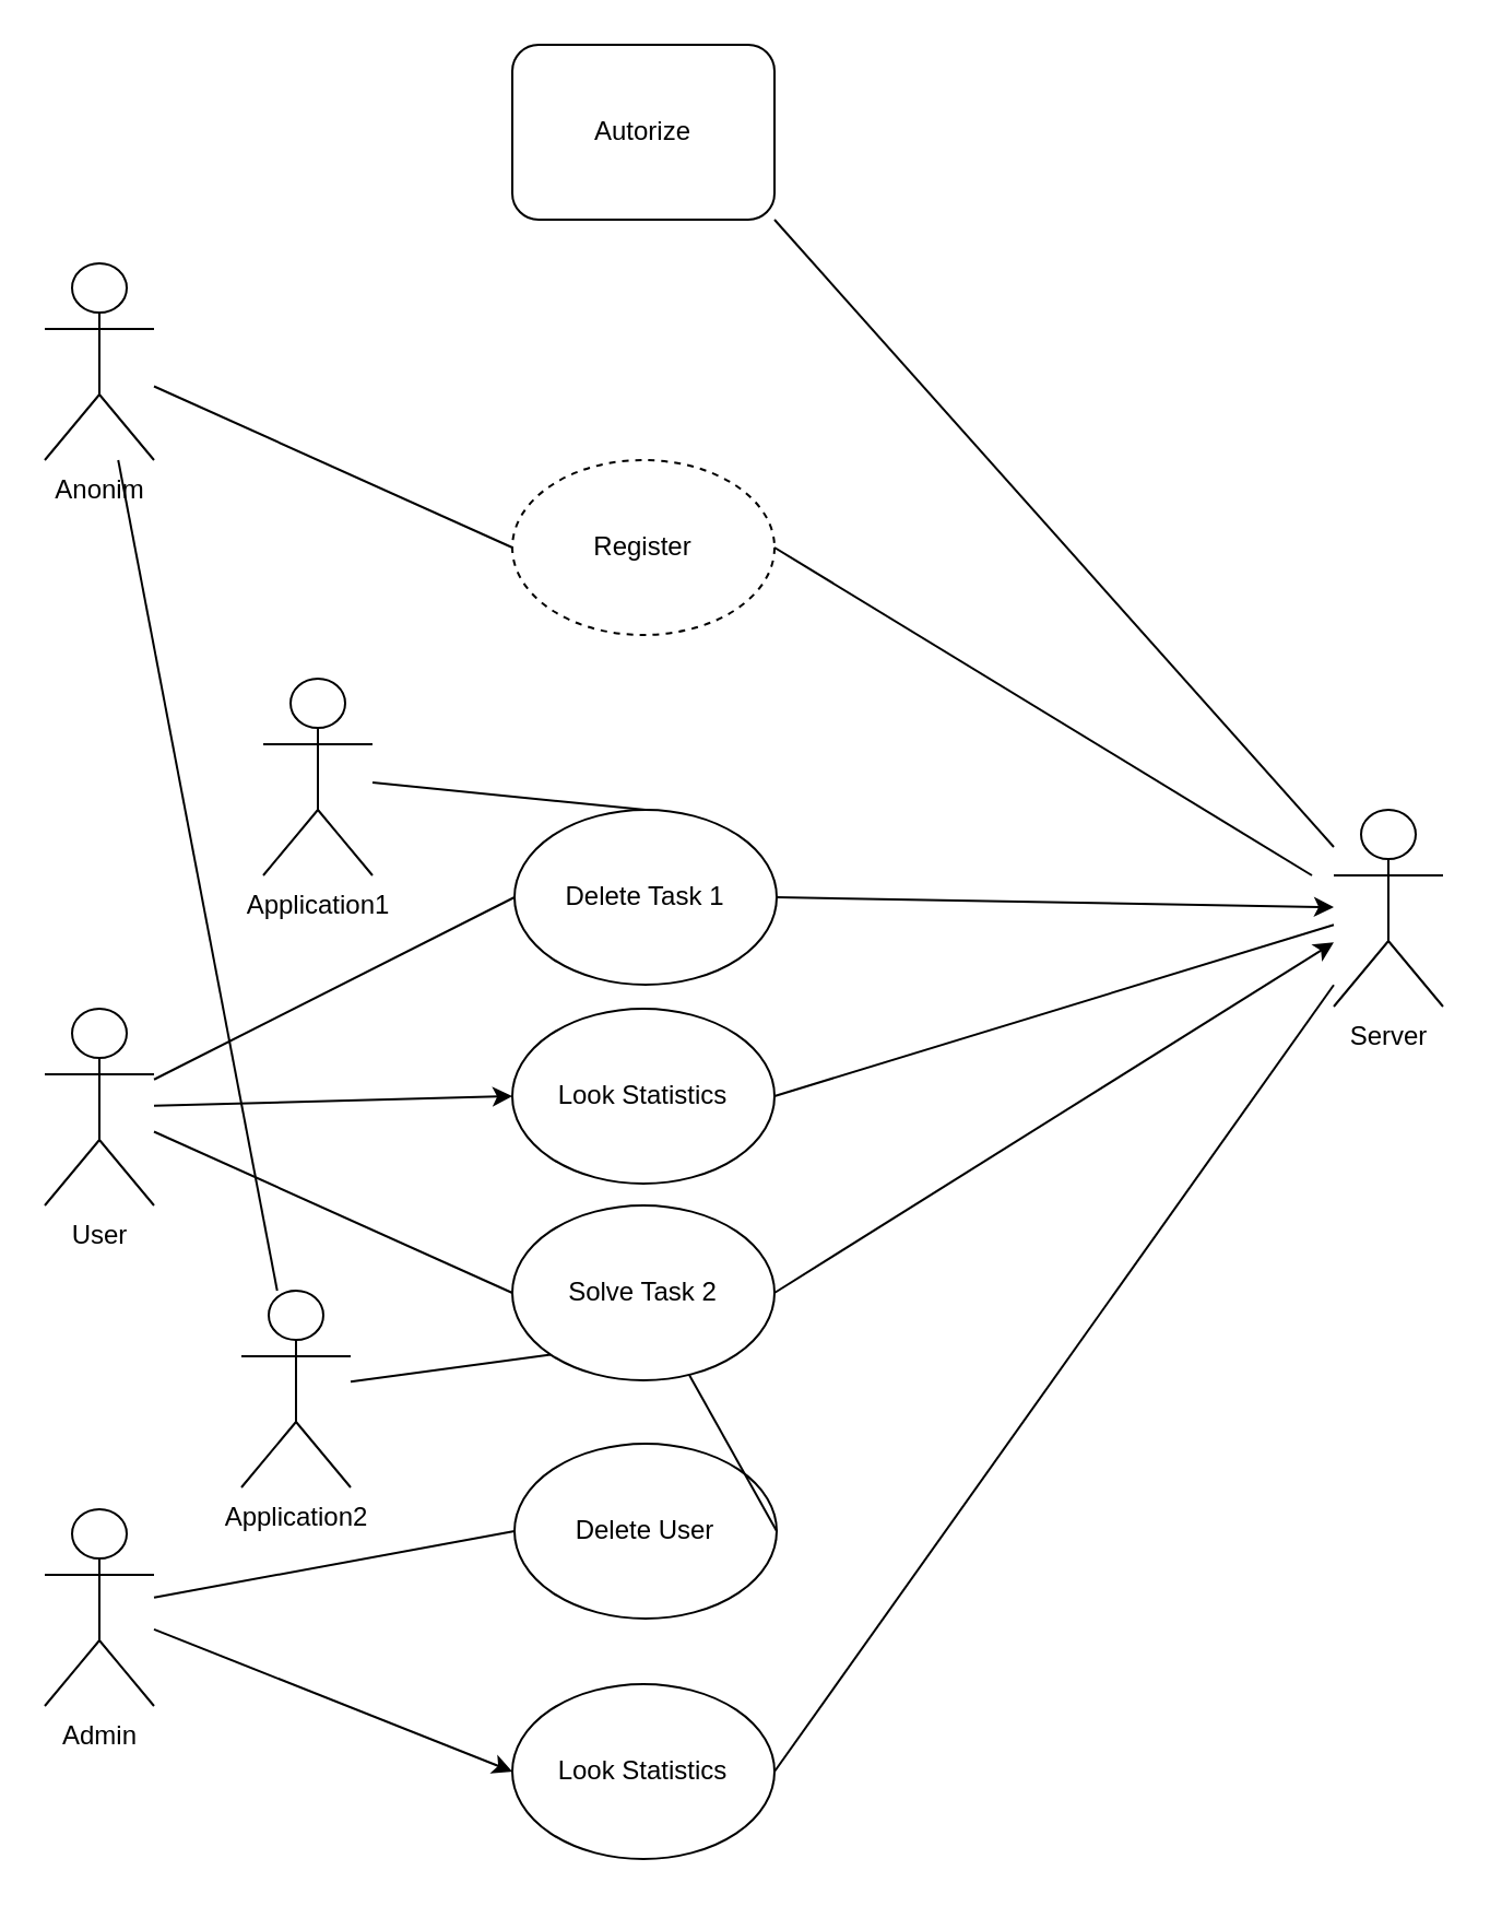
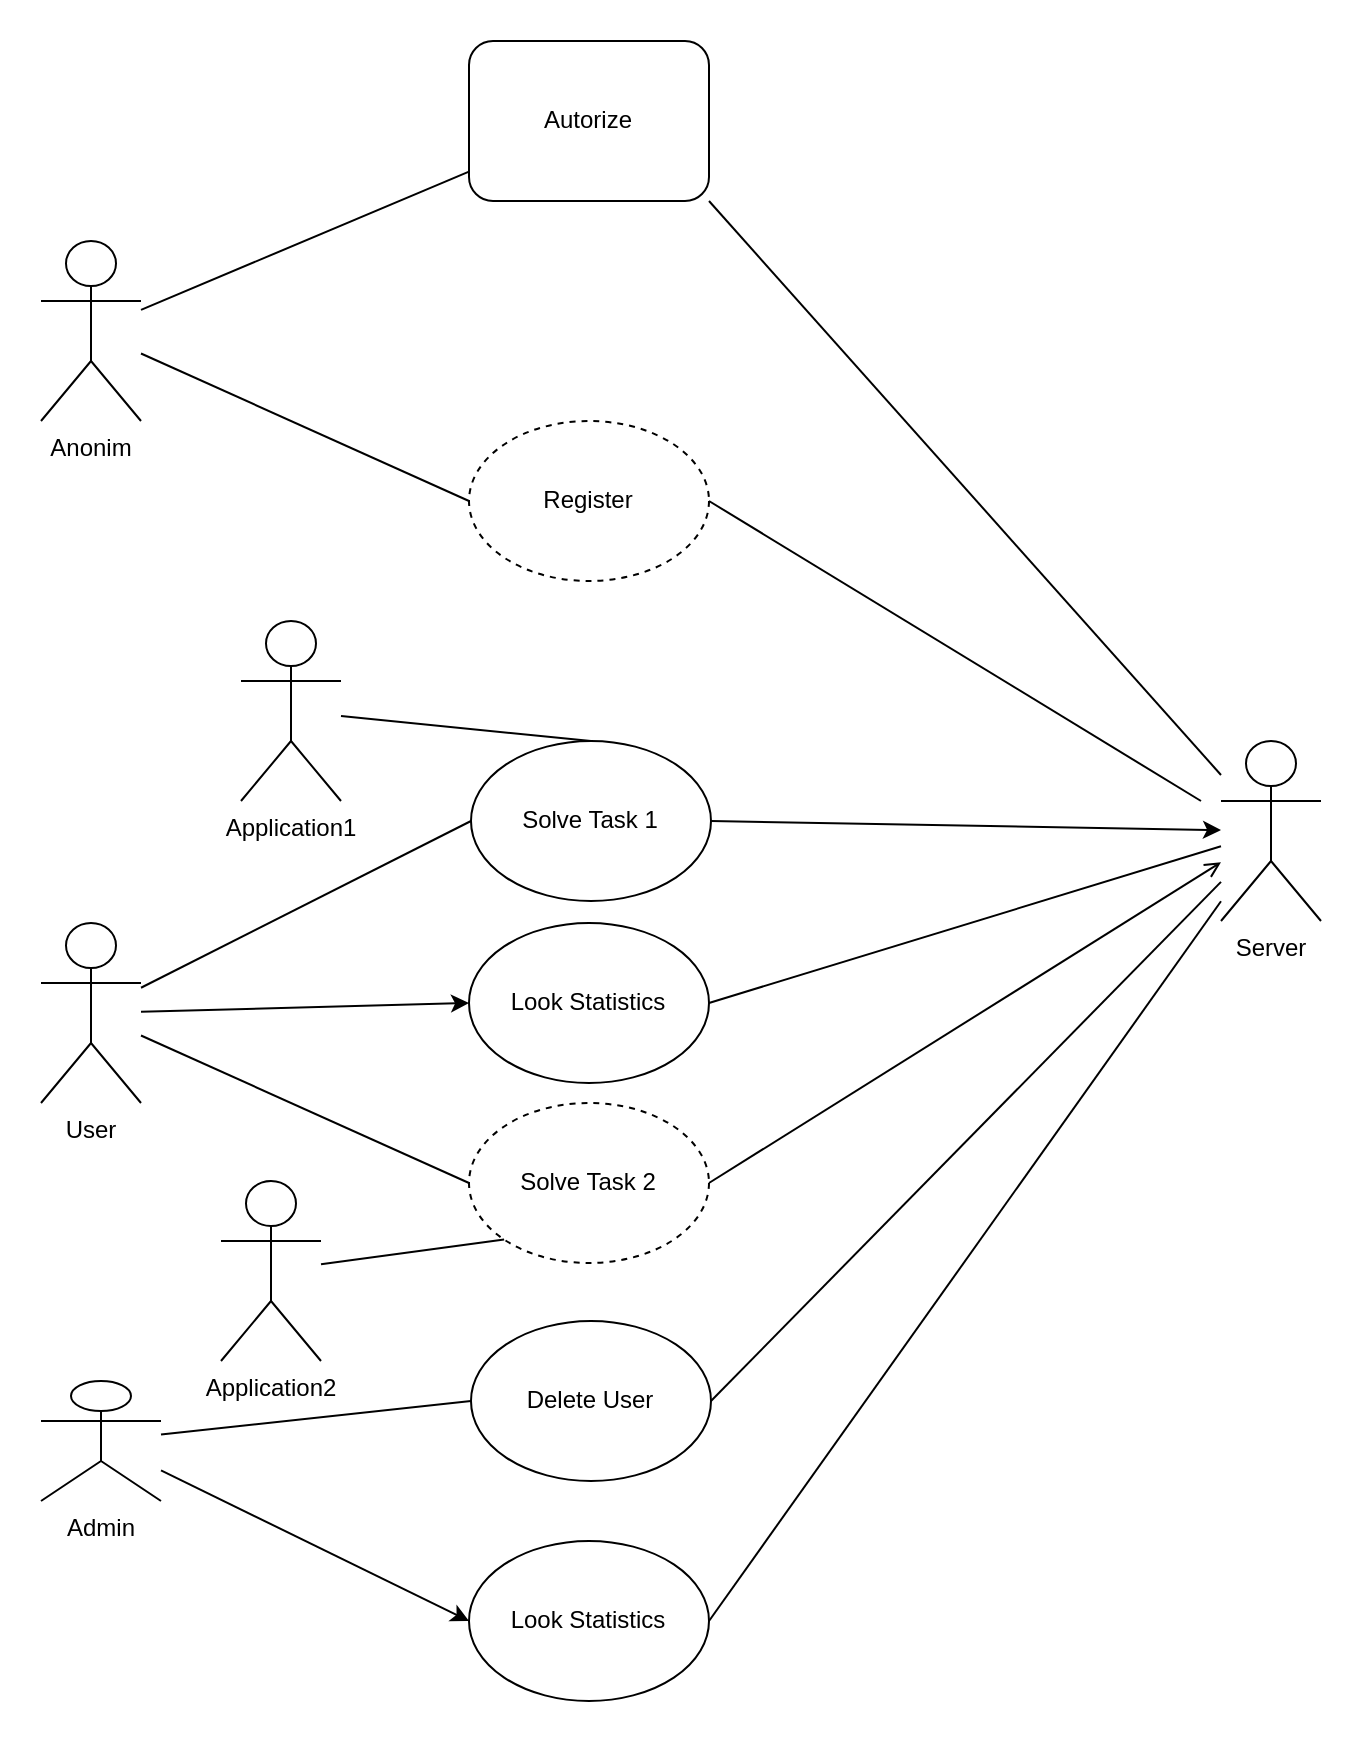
  <mxCell id="0" />
  <mxCell id="1" parent="0" />
  <mxCell id="2" value="Anonim" style="shape=umlActor;verticalLabelPosition=bottom;verticalAlign=top;html=1;outlineConnect=0;" vertex="1" parent="1"><mxGeometry x="20" y="120" width="50" height="90" as="geometry" /></mxCell>
  <mxCell id="3" value="Register" style="ellipse;whiteSpace=wrap;html=1;dashed=1;" vertex="1" parent="1"><mxGeometry x="234" y="210" width="120" height="80" as="geometry" /></mxCell>
  <mxCell id="4" value="Autorize" style="whiteSpace=wrap;html=1;rounded=1;" vertex="1" parent="1"><mxGeometry x="234" y="20" width="120" height="80" as="geometry" /></mxCell>
- <mxCell id="5" value="" style="endArrow=none;html=1;rounded=0;endFill=0;" edge="1" parent="1" source="2" target="29"><mxGeometry width="50" height="50" relative="1" as="geometry"><mxPoint x="270" y="340" as="sourcePoint" /><mxPoint x="320" y="290" as="targetPoint" /></mxGeometry></mxCell>
+ <mxCell id="5" value="" style="endArrow=none;html=1;rounded=0;endFill=0;" edge="1" parent="1" source="2" target="4"><mxGeometry width="50" height="50" relative="1" as="geometry"><mxPoint x="270" y="340" as="sourcePoint" /><mxPoint x="320" y="290" as="targetPoint" /></mxGeometry></mxCell>
  <mxCell id="6" value="" style="endArrow=none;html=1;rounded=0;entryX=0;entryY=0.5;entryDx=0;entryDy=0;endFill=0;" edge="1" parent="1" source="2" target="3"><mxGeometry width="50" height="50" relative="1" as="geometry"><mxPoint x="270" y="340" as="sourcePoint" /><mxPoint x="320" y="290" as="targetPoint" /></mxGeometry></mxCell>
  <mxCell id="7" value="User" style="shape=umlActor;verticalLabelPosition=bottom;verticalAlign=top;html=1;outlineConnect=0;" vertex="1" parent="1"><mxGeometry x="20" y="461" width="50" height="90" as="geometry" /></mxCell>
- <mxCell id="8" value="Admin" style="shape=umlActor;verticalLabelPosition=bottom;verticalAlign=top;html=1;outlineConnect=0;" vertex="1" parent="1"><mxGeometry x="20" y="690" width="50" height="90" as="geometry" /></mxCell>
- <mxCell id="9" value="Delete Task 1" style="ellipse;whiteSpace=wrap;html=1;" vertex="1" parent="1"><mxGeometry x="235" y="370" width="120" height="80" as="geometry" /></mxCell>
- <mxCell id="10" value="Solve Task 2" style="ellipse;whiteSpace=wrap;html=1;" vertex="1" parent="1"><mxGeometry x="234" y="551" width="120" height="80" as="geometry" /></mxCell>
+ <mxCell id="8" value="Admin" style="shape=umlActor;verticalLabelPosition=bottom;verticalAlign=top;html=1;outlineConnect=0;" vertex="1" parent="1"><mxGeometry x="20" y="690" width="60" height="60" as="geometry" /></mxCell>
+ <mxCell id="9" value="Solve Task 1" style="ellipse;whiteSpace=wrap;html=1;" vertex="1" parent="1"><mxGeometry x="235" y="370" width="120" height="80" as="geometry" /></mxCell>
+ <mxCell id="10" value="Solve Task 2" style="ellipse;whiteSpace=wrap;html=1;dashed=1;" vertex="1" parent="1"><mxGeometry x="234" y="551" width="120" height="80" as="geometry" /></mxCell>
  <mxCell id="11" value="Look Statistics" style="ellipse;whiteSpace=wrap;html=1;" vertex="1" parent="1"><mxGeometry x="234" y="461" width="120" height="80" as="geometry" /></mxCell>
  <mxCell id="12" value="" style="endArrow=classic;html=1;rounded=0;entryX=0;entryY=0.5;entryDx=0;entryDy=0;" edge="1" parent="1" source="7" target="11"><mxGeometry width="50" height="50" relative="1" as="geometry"><mxPoint x="270" y="350" as="sourcePoint" /><mxPoint x="320" y="300" as="targetPoint" /></mxGeometry></mxCell>
  <mxCell id="13" value="" style="endArrow=none;html=1;rounded=0;entryX=0;entryY=0.5;entryDx=0;entryDy=0;" edge="1" parent="1" source="7" target="10"><mxGeometry width="50" height="50" relative="1" as="geometry"><mxPoint x="270" y="350" as="sourcePoint" /><mxPoint x="320" y="300" as="targetPoint" /></mxGeometry></mxCell>
  <mxCell id="14" value="" style="endArrow=none;html=1;rounded=0;entryX=0;entryY=0.5;entryDx=0;entryDy=0;" edge="1" parent="1" source="7" target="9"><mxGeometry width="50" height="50" relative="1" as="geometry"><mxPoint x="80" y="429.021" as="sourcePoint" /><mxPoint x="244" y="521" as="targetPoint" /></mxGeometry></mxCell>
  <mxCell id="15" value="Delete User" style="ellipse;whiteSpace=wrap;html=1;" vertex="1" parent="1"><mxGeometry x="235" y="660" width="120" height="80" as="geometry" /></mxCell>
  <mxCell id="16" value="Look Statistics" style="ellipse;whiteSpace=wrap;html=1;" vertex="1" parent="1"><mxGeometry x="234" y="770" width="120" height="80" as="geometry" /></mxCell>
  <mxCell id="17" value="" style="endArrow=classic;html=1;rounded=0;entryX=0;entryY=0.5;entryDx=0;entryDy=0;" edge="1" parent="1" target="16" source="8"><mxGeometry width="50" height="50" relative="1" as="geometry"><mxPoint x="90" y="657.296" as="sourcePoint" /><mxPoint x="340" y="525.98" as="targetPoint" /></mxGeometry></mxCell>
  <mxCell id="18" value="" style="endArrow=none;html=1;rounded=0;entryX=0;entryY=0.5;entryDx=0;entryDy=0;" edge="1" parent="1" target="15" source="8"><mxGeometry width="50" height="50" relative="1" as="geometry"><mxPoint x="90" y="645.001" as="sourcePoint" /><mxPoint x="340" y="525.98" as="targetPoint" /></mxGeometry></mxCell>
  <mxCell id="19" value="Application1" style="shape=umlActor;verticalLabelPosition=bottom;verticalAlign=top;html=1;outlineConnect=0;" vertex="1" parent="1"><mxGeometry x="120" y="310" width="50" height="90" as="geometry" /></mxCell>
  <mxCell id="20" value="" style="endArrow=none;html=1;rounded=0;exitX=0.5;exitY=0;exitDx=0;exitDy=0;" edge="1" parent="1" source="9" target="19"><mxGeometry width="50" height="50" relative="1" as="geometry"><mxPoint x="270" y="410" as="sourcePoint" /><mxPoint x="320" y="360" as="targetPoint" /></mxGeometry></mxCell>
  <mxCell id="21" value="Server" style="shape=umlActor;verticalLabelPosition=bottom;verticalAlign=top;html=1;outlineConnect=0;" vertex="1" parent="1"><mxGeometry x="610" y="370" width="50" height="90" as="geometry" /></mxCell>
  <mxCell id="22" value="" style="endArrow=none;html=1;rounded=0;exitX=1;exitY=0.5;exitDx=0;exitDy=0;" edge="1" parent="1" source="3"><mxGeometry width="50" height="50" relative="1" as="geometry"><mxPoint x="270" y="410" as="sourcePoint" /><mxPoint x="600" y="400" as="targetPoint" /></mxGeometry></mxCell>
  <mxCell id="23" value="" style="endArrow=none;html=1;rounded=0;exitX=1;exitY=1;exitDx=0;exitDy=0;" edge="1" parent="1" source="4" target="21"><mxGeometry width="50" height="50" relative="1" as="geometry"><mxPoint x="364" y="260" as="sourcePoint" /><mxPoint x="632.5" y="389" as="targetPoint" /></mxGeometry></mxCell>
  <mxCell id="24" value="" style="endArrow=none;html=1;rounded=0;exitX=1;exitY=0.5;exitDx=0;exitDy=0;" edge="1" parent="1" source="11" target="21"><mxGeometry width="50" height="50" relative="1" as="geometry"><mxPoint x="374" y="270" as="sourcePoint" /><mxPoint x="642.5" y="399" as="targetPoint" /></mxGeometry></mxCell>
- <mxCell id="25" value="" style="endArrow=none;html=1;rounded=0;exitX=1;exitY=0.5;exitDx=0;exitDy=0;" edge="1" parent="1" source="15" target="10"><mxGeometry width="50" height="50" relative="1" as="geometry"><mxPoint x="384" y="280" as="sourcePoint" /><mxPoint x="652.5" y="409" as="targetPoint" /></mxGeometry></mxCell>
+ <mxCell id="25" value="" style="endArrow=none;html=1;rounded=0;exitX=1;exitY=0.5;exitDx=0;exitDy=0;" edge="1" parent="1" source="15" target="21"><mxGeometry width="50" height="50" relative="1" as="geometry"><mxPoint x="384" y="280" as="sourcePoint" /><mxPoint x="652.5" y="409" as="targetPoint" /></mxGeometry></mxCell>
  <mxCell id="26" value="" style="endArrow=none;html=1;rounded=0;exitX=1;exitY=0.5;exitDx=0;exitDy=0;" edge="1" parent="1" source="16" target="21"><mxGeometry width="50" height="50" relative="1" as="geometry"><mxPoint x="394" y="290" as="sourcePoint" /><mxPoint x="662.5" y="419" as="targetPoint" /></mxGeometry></mxCell>
  <mxCell id="27" value="" style="endArrow=classic;html=1;rounded=0;exitX=1;exitY=0.5;exitDx=0;exitDy=0;" edge="1" parent="1" source="9" target="21"><mxGeometry width="50" height="50" relative="1" as="geometry"><mxPoint x="300" y="620" as="sourcePoint" /><mxPoint x="350" y="570" as="targetPoint" /></mxGeometry></mxCell>
- <mxCell id="28" value="" style="endArrow=classic;html=1;rounded=0;exitX=1;exitY=0.5;exitDx=0;exitDy=0;" edge="1" parent="1" source="10" target="21"><mxGeometry width="50" height="50" relative="1" as="geometry"><mxPoint x="365" y="420" as="sourcePoint" /><mxPoint x="610" y="540" as="targetPoint" /></mxGeometry></mxCell>
+ <mxCell id="28" value="" style="endArrow=open;html=1;rounded=0;exitX=1;exitY=0.5;exitDx=0;exitDy=0;" edge="1" parent="1" source="10" target="21"><mxGeometry width="50" height="50" relative="1" as="geometry"><mxPoint x="365" y="420" as="sourcePoint" /><mxPoint x="610" y="540" as="targetPoint" /></mxGeometry></mxCell>
  <mxCell id="29" value="Application2" style="shape=umlActor;verticalLabelPosition=bottom;verticalAlign=top;html=1;outlineConnect=0;" vertex="1" parent="1"><mxGeometry x="110" y="590" width="50" height="90" as="geometry" /></mxCell>
  <mxCell id="30" value="" style="endArrow=none;html=1;rounded=0;exitX=0;exitY=1;exitDx=0;exitDy=0;" edge="1" parent="1" target="29" source="10"><mxGeometry width="50" height="50" relative="1" as="geometry"><mxPoint x="285" y="650" as="sourcePoint" /><mxPoint x="310" y="640" as="targetPoint" /></mxGeometry></mxCell>
